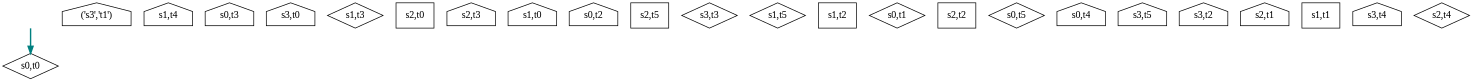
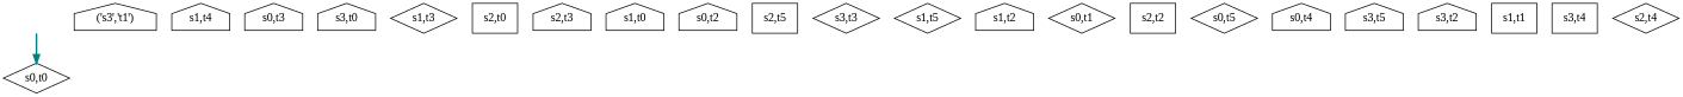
  digraph {
    fontname="Liberation Serif"
    node [fontname="Liberation Serif" shape=house]
    fake [style=invisible shape=""]
    "s0,t0" [root=true shape=diamond]
    "('s3','t1')"
    "s1,t4"
    "s0,t3"
    "s3,t0"
    "s1,t3" [shape=diamond]
    "s2,t0" [shape=box]
    "s2,t3"
    "s1,t0"
    "s0,t2"
    "s2,t5" [shape=box]
    "s3,t3" [shape=diamond]
    "s1,t5" [shape=diamond]
-   "s1,t2" [shape=box]
+   "s1,t2"
    "s0,t1" [shape=diamond]
    "s2,t2" [shape=box]
    "s0,t5" [shape=diamond]
    "s0,t4"
    "s3,t5"
    "s3,t2"
-   "s2,t1"
    "s1,t1" [shape=box]
-   "s3,t4"
+   "s3,t4" [shape=box]
    "s2,t4" [shape=diamond]
    fake -> "s0,t0" [style=bold color=teal fontname="Liberation Serif"]
  }
